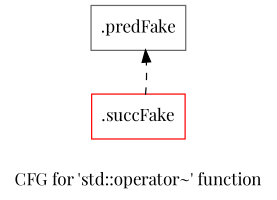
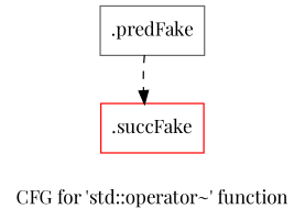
  digraph {
    label="CFG for 'std::operator~' function"
    fontname="Playfair Display"
    node [shape=record fontname="Playfair Display"]
    n1 [label="{.predFake}" color=gray40]
    n2 [filename="/home/lorenzo/Programs/Vitis_HLS/2021.2/tps/lnx64/gcc-6.2.0/lib/gcc/x86_64-pc-linux-gnu/6.2.0/../../../../include/c++/6.2.0/bits/ios_base.h" label="{.succFake}" linenumber=96 color=red]
-   n2 -> n1 [execusionnum=0 filename="/home/lorenzo/Programs/Vitis_HLS/2021.2/tps/lnx64/gcc-6.2.0/lib/gcc/x86_64-pc-linux-gnu/6.2.0/../../../../include/c++/6.2.0/bits/ios_base.h" style=dashed fontname="Playfair Display"]
+   n1 -> n2 [execusionnum=0 filename="/home/lorenzo/Programs/Vitis_HLS/2021.2/tps/lnx64/gcc-6.2.0/lib/gcc/x86_64-pc-linux-gnu/6.2.0/../../../../include/c++/6.2.0/bits/ios_base.h" style=dashed fontname="Playfair Display"]
  }
